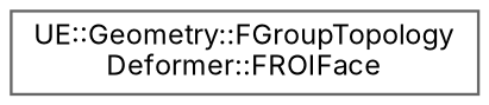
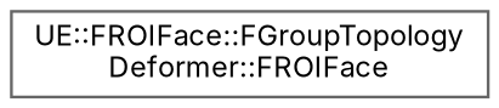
  digraph {
    rankdir=LR
    fontname=Inter
-   n1 [color=grey40 fillcolor=white fontname=Inter fontsize=10 height=0.2 label="UE::Geometry::FGroupTopology\lDeformer::FROIFace" shape=box style=filled width=0.4]
+   n1 [color=grey40 fillcolor=white fontname=Inter fontsize=10 height=0.2 label="UE::FROIFace::FGroupTopology\lDeformer::FROIFace" shape=box style=filled width=0.4]
  }
